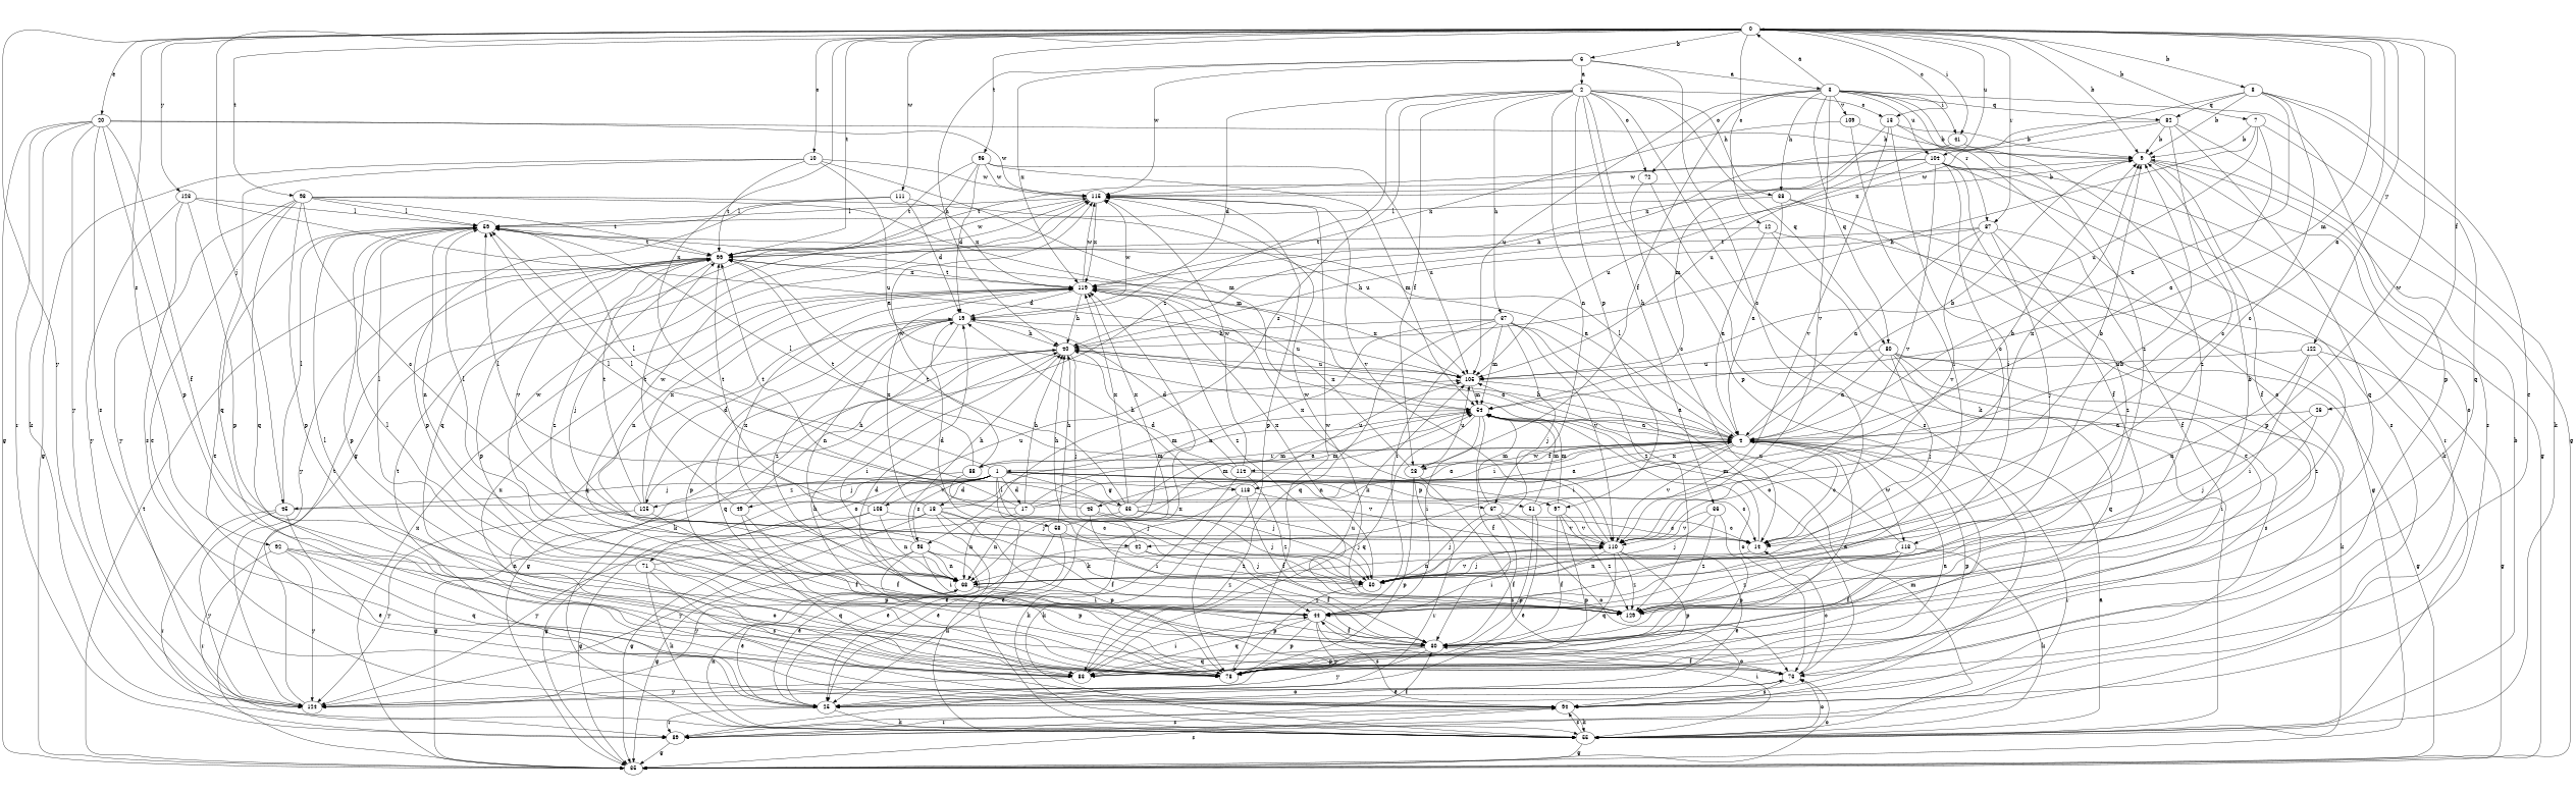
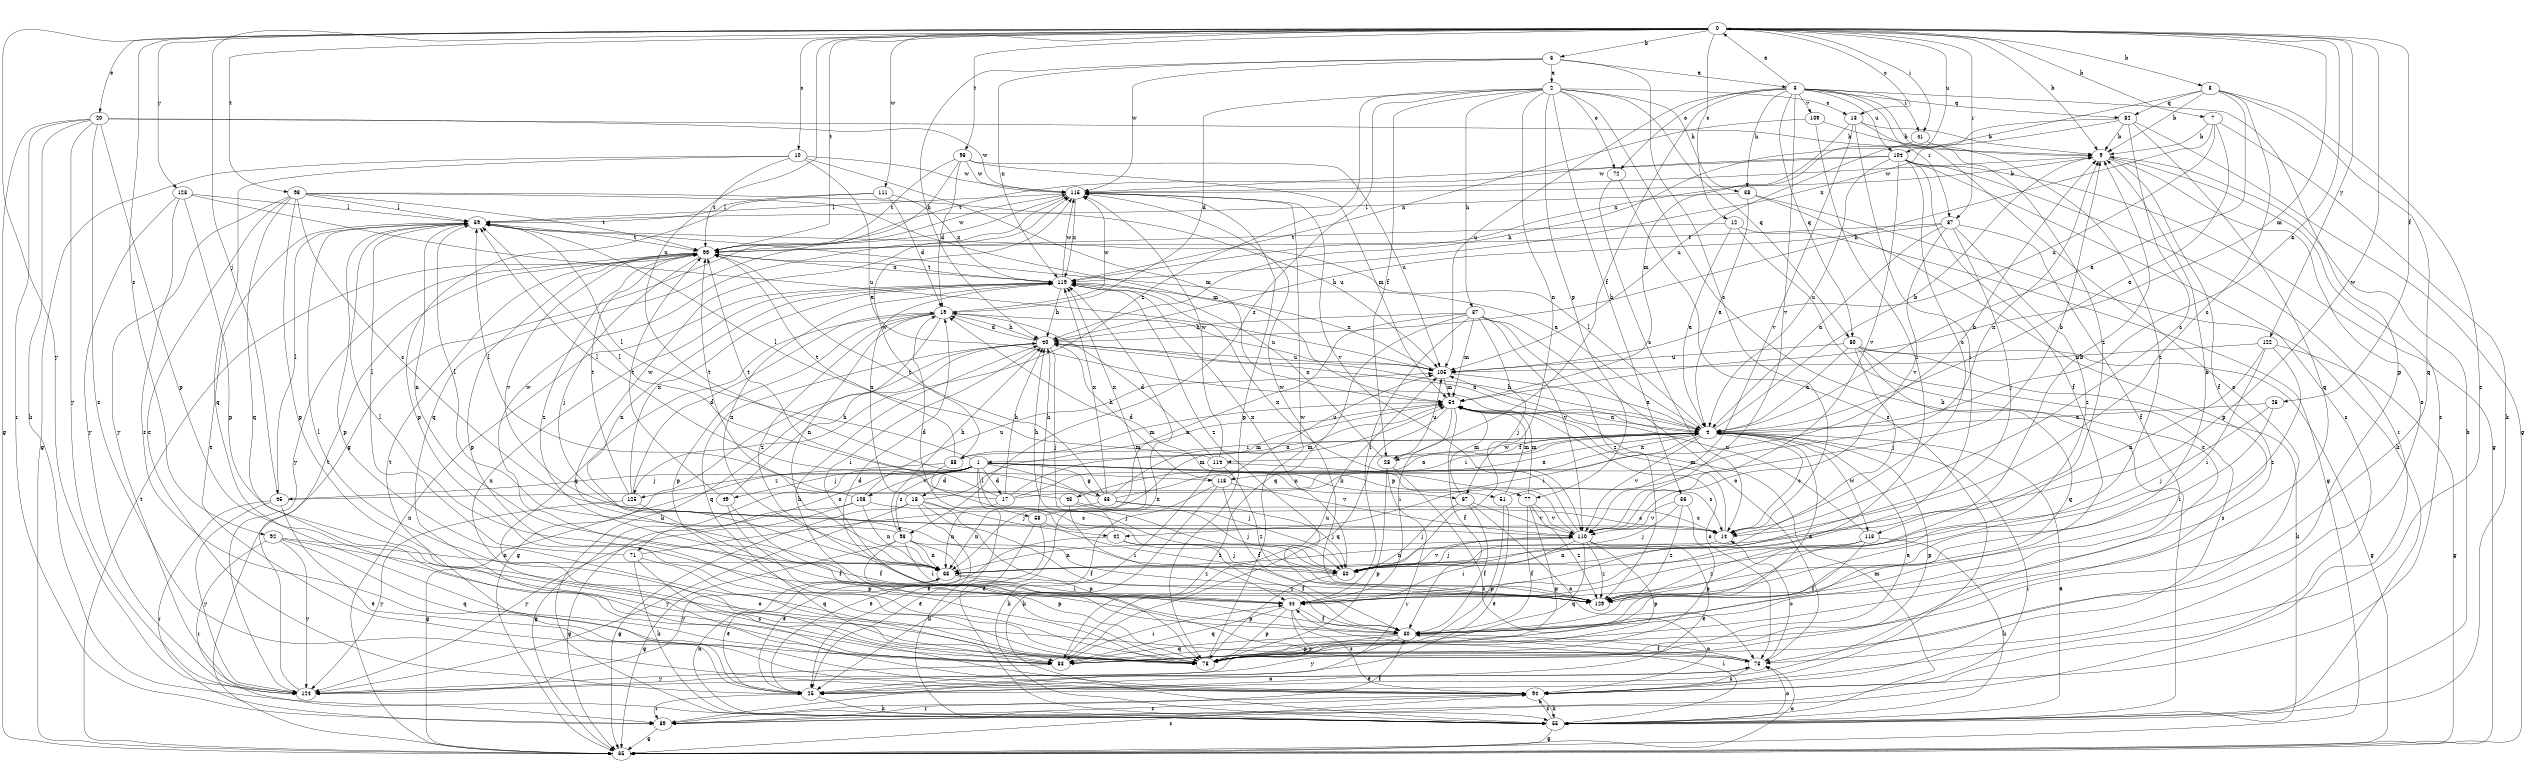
  strict digraph {
    0
    6
    7
    8
    9
    10
    12
    13
    20
    26
    41
    45
    n13 [label=54]
    87
    92
    96
    98
    99
    104
    111
    113
    118
    122
    123
    124
    2
    3
    14
    40
    115
    119
    55
    105
    4
    25
    82
    83
    30
    73
    94
    35
    110
    44
    78
    89
    50
    129
    59
    68
    19
    1
    17
    18
    33
    49
    51
    58
    67
    71
-   77 [label=97]
+   77
    93
    108
    125
    42
    28
    36
    37
    38
    72
    80
    109
    43
    88
    114
    0 -> 6 [label=b]
    0 -> 7 [label=b]
    0 -> 8 [label=b]
    0 -> 9 [label=b]
    0 -> 10 [label=c]
    0 -> 12 [label=c]
    0 -> 13 [label=c]
    0 -> 20 [label=e]
    0 -> 26 [label=f]
    0 -> 41 [label=i]
    0 -> 45 [label=j]
    0 -> n13 [label=m]
    0 -> 87 [label=r]
    0 -> 92 [label=s]
    0 -> 96 [label=t]
    0 -> 98 [label=t]
    0 -> 99 [label=t]
    0 -> 104 [label=u]
    0 -> 111 [label=w]
    0 -> 113 [label=w]
    0 -> 118 [label=x]
    0 -> 122 [label=y]
    0 -> 123 [label=y]
    0 -> 124 [label=y]
    6 -> 2 [label=a]
    6 -> 3 [label=a]
    6 -> 14 [label=c]
    6 -> 40 [label=h]
    6 -> 115 [label=w]
    6 -> 119 [label=x]
    7 -> 9 [label=b]
    7 -> 40 [label=h]
    7 -> 55 [label=k]
    7 -> 105 [label=u]
    7 -> 4 [label=a]
    8 -> 9 [label=b]
    8 -> 14 [label=c]
    8 -> 119 [label=x]
    8 -> 4 [label=a]
    8 -> 25 [label=e]
    8 -> 82 [label=q]
    8 -> 83 [label=q]
    9 -> 115 [label=w]
    9 -> 30 [label=f]
    9 -> 73 [label=o]
    9 -> 94 [label=s]
    10 -> n13 [label=m]
    10 -> 99 [label=t]
    10 -> 115 [label=w]
    10 -> 4 [label=a]
    10 -> 83 [label=q]
    10 -> 35 [label=g]
    12 -> 99 [label=t]
    12 -> 4 [label=a]
    12 -> 25 [label=e]
    12 -> 35 [label=g]
    13 -> 9 [label=b]
    13 -> n13 [label=m]
    13 -> 73 [label=o]
    13 -> 110 [label=v]
    13 -> 44 [label=i]
    20 -> 9 [label=b]
    20 -> 124 [label=y]
    20 -> 115 [label=w]
    20 -> 55 [label=k]
-   20 -> 30 [label=f]
    20 -> 94 [label=s]
    20 -> 35 [label=g]
    20 -> 78 [label=p]
    20 -> 89 [label=r]
    26 -> 4 [label=a]
    26 -> 44 [label=i]
    26 -> 50 [label=j]
    41 -> 40 [label=h]
    41 -> 129 [label=z]
    45 -> 9 [label=b]
    45 -> 124 [label=y]
    45 -> 25 [label=e]
    45 -> 89 [label=r]
    45 -> 59 [label=l]
    n13 -> 4 [label=a]
    n13 -> 83 [label=q]
    n13 -> 30 [label=f]
    n13 -> 73 [label=o]
    n13 -> 44 [label=i]
    87 -> 99 [label=t]
    87 -> 40 [label=h]
    87 -> 4 [label=a]
    87 -> 30 [label=f]
    87 -> 110 [label=v]
    87 -> 50 [label=j]
    87 -> 129 [label=z]
    92 -> 124 [label=y]
    92 -> 83 [label=q]
    92 -> 73 [label=o]
    92 -> 89 [label=r]
    92 -> 68 [label=n]
    96 -> n13 [label=m]
    96 -> 99 [label=t]
    96 -> 115 [label=w]
    96 -> 105 [label=u]
    96 -> 35 [label=g]
    96 -> 19 [label=d]
    98 -> n13 [label=m]
    98 -> 99 [label=t]
    98 -> 124 [label=y]
    98 -> 14 [label=c]
    98 -> 105 [label=u]
    98 -> 25 [label=e]
    98 -> 83 [label=q]
    98 -> 78 [label=p]
    98 -> 59 [label=l]
    99 -> 124 [label=y]
    99 -> 115 [label=w]
    99 -> 119 [label=x]
    99 -> 110 [label=v]
    99 -> 78 [label=p]
    99 -> 50 [label=j]
    99 -> 129 [label=z]
    104 -> 99 [label=t]
    104 -> 14 [label=c]
    104 -> 115 [label=w]
-   104 -> 105 [label=u]
+   104 -> 4 [label=u]
    104 -> 30 [label=f]
    104 -> 94 [label=s]
    104 -> 35 [label=g]
    104 -> 110 [label=v]
    104 -> 89 [label=r]
    111 -> 119 [label=x]
    111 -> 78 [label=p]
    111 -> 59 [label=l]
    111 -> 19 [label=d]
    113 -> 55 [label=k]
    113 -> 105 [label=u]
    113 -> 30 [label=f]
    113 -> 129 [label=z]
    113 -> 68 [label=n]
    118 -> 40 [label=h]
    118 -> 55 [label=k]
    118 -> 105 [label=u]
    118 -> 25 [label=e]
    118 -> 30 [label=f]
    118 -> 110 [label=v]
    122 -> 105 [label=u]
    122 -> 35 [label=g]
    122 -> 44 [label=i]
    122 -> 129 [label=z]
    122 -> 68 [label=n]
    123 -> 124 [label=y]
    123 -> 105 [label=u]
    123 -> 94 [label=s]
    123 -> 78 [label=p]
    123 -> 59 [label=l]
    124 -> 99 [label=t]
    2 -> 13 [label=c]
    2 -> 55 [label=k]
-   2 -> 78 [label=p]
    2 -> 19 [label=d]
    2 -> 67 [label=n]
    2 -> 77 [label=p]
    2 -> 93 [label=s]
    2 -> 125 [label=z]
    2 -> 28 [label=f]
    2 -> 36 [label=h]
    2 -> 37 [label=h]
    2 -> 38 [label=h]
    2 -> 72 [label=o]
    2 -> 80 [label=q]
    3 -> 0 [label=a]
    3 -> 41 [label=i]
    3 -> 87 [label=r]
    3 -> 104 [label=u]
    3 -> 105 [label=u]
    3 -> 82 [label=q]
    3 -> 110 [label=v]
    3 -> 78 [label=p]
    3 -> 129 [label=z]
    3 -> 28 [label=f]
    3 -> 38 [label=h]
    3 -> 72 [label=o]
    3 -> 80 [label=q]
    3 -> 109 [label=v]
    14 -> n13 [label=m]
    14 -> 68 [label=n]
    40 -> 105 [label=u]
    40 -> 4 [label=a]
    40 -> 83 [label=q]
    40 -> 35 [label=g]
    40 -> 44 [label=i]
    40 -> 50 [label=j]
-   119 -> 19 [label=d]
+   40 -> 19 [label=d]
    115 -> 9 [label=b]
    115 -> 119 [label=x]
    115 -> 83 [label=q]
    115 -> 110 [label=v]
    115 -> 78 [label=p]
    115 -> 59 [label=l]
    119 -> 99 [label=t]
    119 -> 40 [label=h]
    119 -> 115 [label=w]
    119 -> 129 [label=z]
    119 -> 68 [label=n]
    55 -> 9 [label=b]
    55 -> n13 [label=m]
    55 -> 119 [label=x]
    55 -> 4 [label=a]
    55 -> 73 [label=o]
    55 -> 94 [label=s]
    55 -> 35 [label=g]
    55 -> 44 [label=i]
    55 -> 68 [label=n]
    105 -> n13 [label=m]
    105 -> 119 [label=x]
    105 -> 4 [label=a]
    4 -> 0 [label=a]
    4 -> 9 [label=b]
    4 -> 113 [label=w]
    4 -> 118 [label=x]
    4 -> 14 [label=c]
    4 -> 40 [label=h]
    4 -> 110 [label=v]
    4 -> 78 [label=p]
    4 -> 89 [label=r]
    4 -> 59 [label=l]
    4 -> 1 [label=a]
    4 -> 42 [label=i]
    4 -> 28 [label=f]
    4 -> 43 [label=i]
    4 -> 88 [label=r]
    4 -> 114 [label=w]
    25 -> 55 [label=k]
    25 -> 73 [label=o]
    25 -> 89 [label=r]
    82 -> 9 [label=b]
    82 -> 14 [label=c]
    82 -> 119 [label=x]
    82 -> 105 [label=u]
    82 -> 83 [label=q]
    82 -> 35 [label=g]
    83 -> 124 [label=y]
    83 -> 105 [label=u]
    83 -> 44 [label=i]
    30 -> 124 [label=y]
    30 -> 4 [label=a]
    30 -> 83 [label=q]
    30 -> 73 [label=o]
    30 -> 78 [label=p]
    30 -> 59 [label=l]
    73 -> 14 [label=c]
    73 -> 25 [label=e]
    73 -> 30 [label=f]
    73 -> 94 [label=s]
    73 -> 19 [label=d]
    94 -> 99 [label=t]
    94 -> 119 [label=x]
    94 -> 55 [label=k]
    94 -> 89 [label=r]
    35 -> 99 [label=t]
    35 -> 119 [label=x]
    35 -> 73 [label=o]
    35 -> 94 [label=s]
    110 -> 119 [label=x]
    110 -> 25 [label=e]
    110 -> 83 [label=q]
    110 -> 44 [label=i]
    110 -> 78 [label=p]
    110 -> 50 [label=j]
    110 -> 129 [label=z]
-   110 -> 68 [label=k]
+   110 -> 68 [label=n]
    110 -> 19 [label=d]
    44 -> 124 [label=y]
    44 -> 115 [label=w]
    44 -> 83 [label=q]
    44 -> 30 [label=f]
    44 -> 94 [label=s]
    44 -> 78 [label=p]
    78 -> 40 [label=h]
    78 -> 115 [label=w]
    78 -> 4 [label=a]
    78 -> 59 [label=l]
    89 -> 30 [label=f]
    89 -> 94 [label=s]
    89 -> 35 [label=g]
    50 -> 9 [label=b]
    50 -> 119 [label=x]
    50 -> 110 [label=v]
    50 -> 78 [label=p]
    50 -> 19 [label=d]
    129 -> 9 [label=b]
    129 -> 115 [label=w]
    59 -> 99 [label=t]
    59 -> 4 [label=a]
    59 -> 25 [label=e]
    59 -> 78 [label=p]
    59 -> 68 [label=n]
    68 -> 115 [label=w]
    68 -> 119 [label=x]
    68 -> 25 [label=e]
    68 -> 44 [label=i]
    68 -> 129 [label=z]
    19 -> 40 [label=h]
    19 -> 115 [label=w]
    19 -> 55 [label=k]
    19 -> 105 [label=u]
    19 -> 83 [label=q]
    19 -> 78 [label=p]
    19 -> 129 [label=z]
    19 -> 68 [label=n]
    1 -> 45 [label=j]
    1 -> 25 [label=e]
    1 -> 35 [label=g]
    1 -> 50 [label=j]
    1 -> 59 [label=l]
    1 -> 17 [label=d]
    1 -> 18 [label=d]
    1 -> 33 [label=g]
    1 -> 49 [label=j]
    1 -> 51 [label=k]
    1 -> 58 [label=l]
    1 -> 67 [label=n]
    1 -> 71 [label=o]
    1 -> 77 [label=p]
    1 -> 93 [label=s]
    1 -> 108 [label=v]
    1 -> 125 [label=z]
    17 -> 9 [label=x]
    17 -> n13 [label=m]
    17 -> 99 [label=t]
    17 -> 40 [label=h]
    17 -> 4 [label=a]
    17 -> 59 [label=l]
    17 -> 68 [label=n]
    18 -> n13 [label=m]
    18 -> 124 [label=y]
    18 -> 119 [label=x]
    18 -> 25 [label=e]
    18 -> 30 [label=f]
    18 -> 35 [label=g]
    18 -> 78 [label=p]
    18 -> 42 [label=j]
    33 -> n13 [label=m]
    33 -> 99 [label=t]
    33 -> 14 [label=c]
    33 -> 119 [label=x]
    33 -> 4 [label=a]
    33 -> 50 [label=j]
    33 -> 59 [label=l]
    33 -> 68 [label=n]
    49 -> 99 [label=t]
    49 -> 40 [label=h]
    49 -> 30 [label=f]
    49 -> 78 [label=p]
    51 -> 9 [label=b]
    51 -> n13 [label=m]
    51 -> 25 [label=e]
    51 -> 78 [label=p]
    58 -> 40 [label=h]
    58 -> 119 [label=x]
    58 -> 55 [label=k]
    58 -> 25 [label=e]
    58 -> 129 [label=z]
    67 -> n13 [label=m]
    67 -> 30 [label=f]
    67 -> 73 [label=o]
    67 -> 110 [label=v]
    67 -> 50 [label=j]
    71 -> n13 [label=m]
    71 -> 55 [label=k]
    71 -> 83 [label=q]
    71 -> 94 [label=s]
    71 -> 59 [label=l]
    77 -> n13 [label=m]
    77 -> 30 [label=f]
    77 -> 110 [label=v]
    77 -> 78 [label=p]
    77 -> 129 [label=z]
    93 -> 40 [label=h]
    93 -> 25 [label=e]
    93 -> 35 [label=g]
    93 -> 44 [label=i]
    93 -> 78 [label=p]
    93 -> 129 [label=z]
    93 -> 59 [label=l]
    93 -> 68 [label=n]
    108 -> 99 [label=t]
    108 -> 124 [label=y]
    108 -> 14 [label=c]
    108 -> 105 [label=u]
    108 -> 35 [label=g]
    108 -> 68 [label=n]
    125 -> 99 [label=t]
    125 -> 124 [label=y]
    125 -> 119 [label=x]
    125 -> 30 [label=f]
    125 -> 19 [label=d]
    42 -> 124 [label=y]
    42 -> 40 [label=h]
    42 -> 30 [label=f]
    42 -> 50 [label=j]
    28 -> 119 [label=x]
    28 -> 105 [label=u]
    28 -> 94 [label=s]
    28 -> 78 [label=p]
    28 -> 89 [label=r]
    36 -> 110 [label=v]
    36 -> 78 [label=p]
    36 -> 50 [label=j]
    36 -> 129 [label=z]
    37 -> n13 [label=m]
    37 -> 40 [label=h]
    37 -> 83 [label=q]
    37 -> 73 [label=o]
    37 -> 110 [label=v]
    37 -> 44 [label=i]
    37 -> 50 [label=j]
    37 -> 129 [label=z]
    37 -> 68 [label=n]
    38 -> 55 [label=k]
    38 -> 4 [label=a]
    38 -> 78 [label=p]
    38 -> 59 [label=l]
    72 -> 14 [label=c]
    72 -> 94 [label=s]
    80 -> 55 [label=k]
    80 -> 105 [label=u]
    80 -> 4 [label=a]
    80 -> 83 [label=q]
    80 -> 94 [label=s]
    80 -> 35 [label=g]
    80 -> 50 [label=j]
    109 -> 9 [label=b]
    109 -> 119 [label=x]
    109 -> 44 [label=i]
    43 -> 14 [label=c]
    43 -> 44 [label=i]
    43 -> 50 [label=j]
    43 -> 59 [label=l]
    88 -> n13 [label=m]
    88 -> 99 [label=t]
    88 -> 115 [label=w]
    88 -> 35 [label=g]
    88 -> 50 [label=j]
    114 -> 14 [label=c]
    114 -> 115 [label=w]
    114 -> 55 [label=k]
    114 -> 129 [label=z]
    114 -> 59 [label=l]
    114 -> 19 [label=d]
  }
